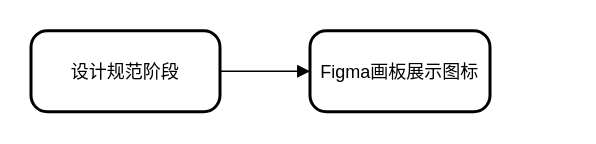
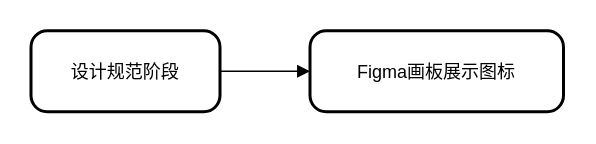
  <mxCell id="0" />
  <mxCell id="1" parent="0" />
  <mxCell id="2" value="设计规范阶段" style="rounded=1;arcSize=20;strokeWidth=2" vertex="1" parent="1"><mxGeometry x="20" y="20" width="126" height="54" as="geometry" /></mxCell>
- <mxCell id="3" value="Figma画板展示图标" style="rounded=1;arcSize=20;strokeWidth=2" vertex="1" parent="1"><mxGeometry x="206" y="20" width="120" height="54" as="geometry" /></mxCell>
+ <mxCell id="3" value="Figma画板展示图标" style="rounded=1;arcSize=20;strokeWidth=2" vertex="1" parent="1"><mxGeometry x="206" y="20" width="169" height="54" as="geometry" /></mxCell>
  <mxCell id="4" value="" style="curved=1;startArrow=none;endArrow=block;exitX=1;exitY=0.5;entryX=0;entryY=0.5;" edge="1" parent="1" source="2" target="3"><mxGeometry relative="1" as="geometry"><Array as="points" /></mxGeometry></mxCell>
